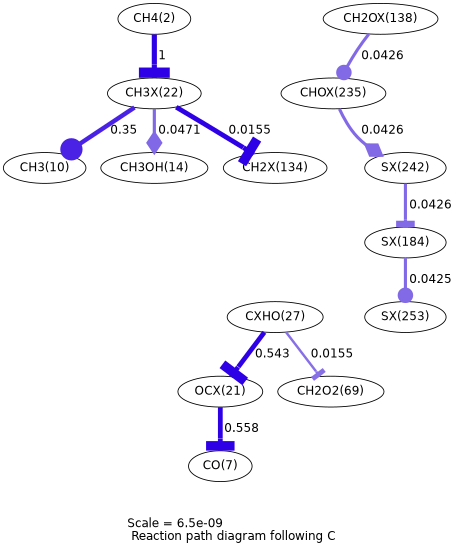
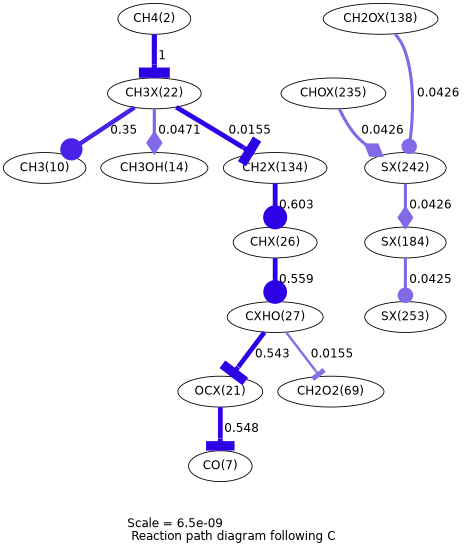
  digraph {
    fontname=Helvetica
    label="Scale = 6.5e-09\l Reaction path diagram following C"
    node [fontname=Helvetica]
    edge [arrowhead=tee arrowsize=1.81 color="0.7, 0.543, 0.9" fontname=Helvetica penwidth=3.62]
    n1 [label="CH4(2)"]
    n2 [label="CH3X(22)"]
    n3 [label="CH3(10)"]
    n4 [label="CH3OH(14)"]
    n5 [label="CH2X(134)"]
+   n6 [label="CHX(26)"]
    n7 [label="CXHO(27)"]
    n8 [label="OCX(21)"]
    n9 [label="CH2O2(69)"]
    n10 [label="CH2OX(138)"]
    n11 [label="CHOX(235)"]
    n12 [label="CO(7)"]
    n13 [label="SX(242)"]
    n14 [label="SX(184)"]
    n15 [label="SX(253)"]
    n1 -> n2 [arrowsize=3 color="0.7, 1.5, 0.9" label=" 1" penwidth=6]
    n2 -> n3 [arrowhead=dot arrowsize=2.6 color="0.7, 0.85, 0.9" label=" 0.35" penwidth=5.21]
    n2 -> n4 [arrowhead=diamond arrowsize=1.85 color="0.7, 0.547, 0.9" label=" 0.0471" penwidth=3.69]
    n2 -> n5 [arrowsize=2.81 color="0.7, 1.1, 0.9" label=" 0.0155" penwidth=5.62]
+   n5 -> n6 [arrowhead=dot arrowsize=2.81 color="0.7, 1.1, 0.9" label=" 0.603" penwidth=5.62]
+   n6 -> n7 [arrowhead=dot arrowsize=2.78 color="0.7, 1.06, 0.9" label=" 0.559" penwidth=5.56]
    n7 -> n8 [arrowsize=2.77 color="0.7, 1.04, 0.9" label=" 0.543" penwidth=5.54]
    n7 -> n9 [arrowsize=1.43 color="0.7, 0.515, 0.9" label=" 0.0155" penwidth=2.85]
-   n8 -> n12 [arrowsize=2.77 color="0.7, 1.05, 0.9" label=" 0.558" penwidth=5.55]
-   n10 -> n11 [arrowhead=dot label=" 0.0426"]
+   n8 -> n12 [arrowsize=2.77 color="0.7, 1.05, 0.9" label=" 0.548" penwidth=5.55]
+   n10 -> n13 [arrowhead=dot label=" 0.0426"]
    n11 -> n13 [arrowhead=diamond label=" 0.0426"]
-   n13 -> n14 [label=" 0.0426"]
+   n13 -> n14 [arrowhead=diamond label=" 0.0426"]
    n14 -> n15 [arrowhead=dot label=" 0.0425"]
  }
